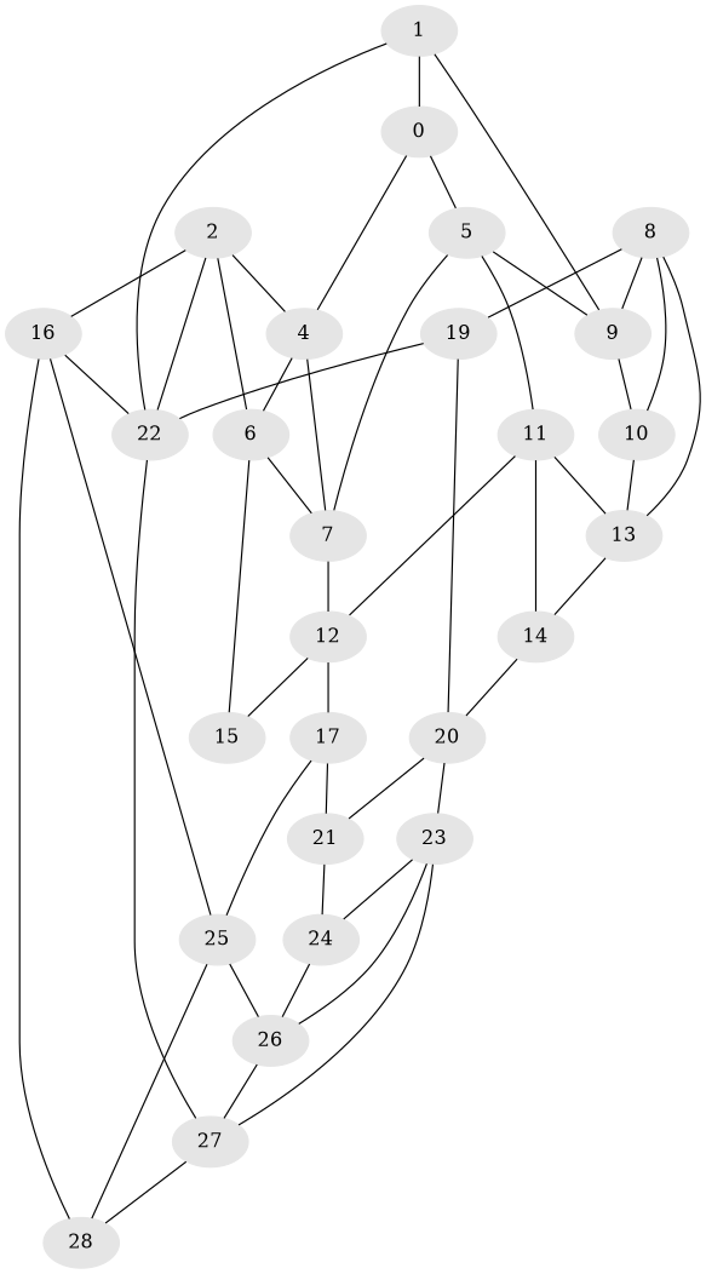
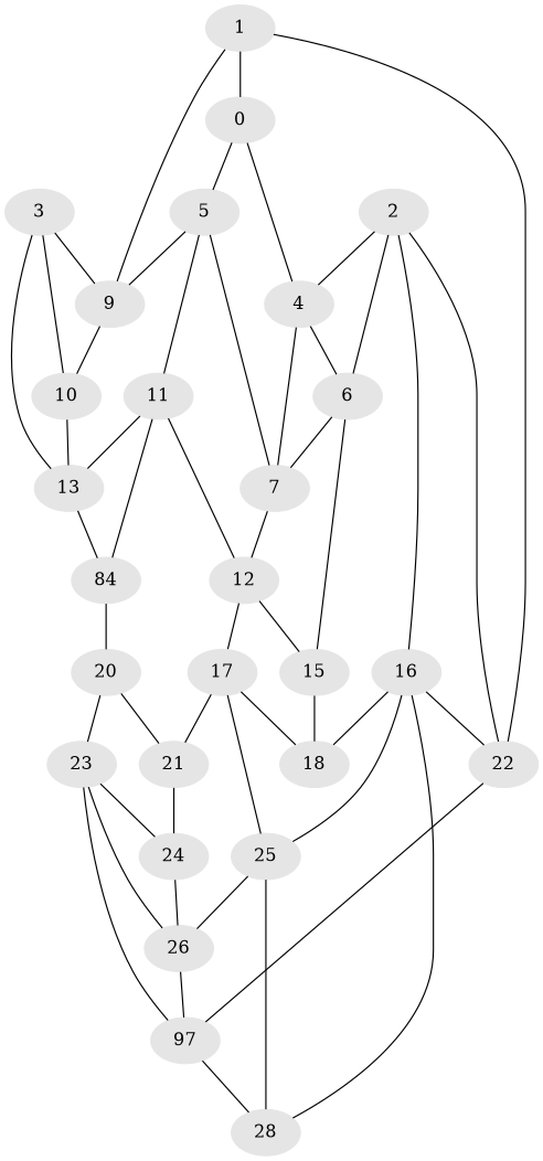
  graph {
    node [color=gray90 style=filled]
    edge [weight=1.0]
    n1 [label=0]
    1
    9
    22
    4
    5
    10
-   27
+   27 [label=97]
    2
    6
    16
    7
    15
+   18
    25
    28
    11
    12
    13
-   14
+   14 [label=84]
    17
-   8
-   19
+   8 [label=3]
    20
    21
    23
    26
    24
    n1 -- 4
    n1 -- 5
    1 -- n1
    1 -- 9
    1 -- 22
    9 -- 10
    22 -- 27
    4 -- 6
    4 -- 7
    5 -- 9
    5 -- 7
    5 -- 11
    10 -- 13
    27 -- 28
    2 -- 22
    2 -- 4
    2 -- 6
    2 -- 16
    6 -- 7
    6 -- 15
    16 -- 22
+   16 -- 18
    16 -- 25
    16 -- 28
    7 -- 12
+   15 -- 18 [weight=2.0]
    25 -- 28
    25 -- 26
    11 -- 12
    11 -- 13
    11 -- 14
    12 -- 15
    12 -- 17
    13 -- 14
    14 -- 20
+   17 -- 18
    17 -- 25
    17 -- 21
    8 -- 9
    8 -- 10
    8 -- 13
-   8 -- 19
-   19 -- 22 [weight=2.0]
-   19 -- 20
    20 -- 21
    20 -- 23
    21 -- 24 [weight=2.0]
    23 -- 27
    23 -- 26
    23 -- 24
    26 -- 27
    24 -- 26
  }
